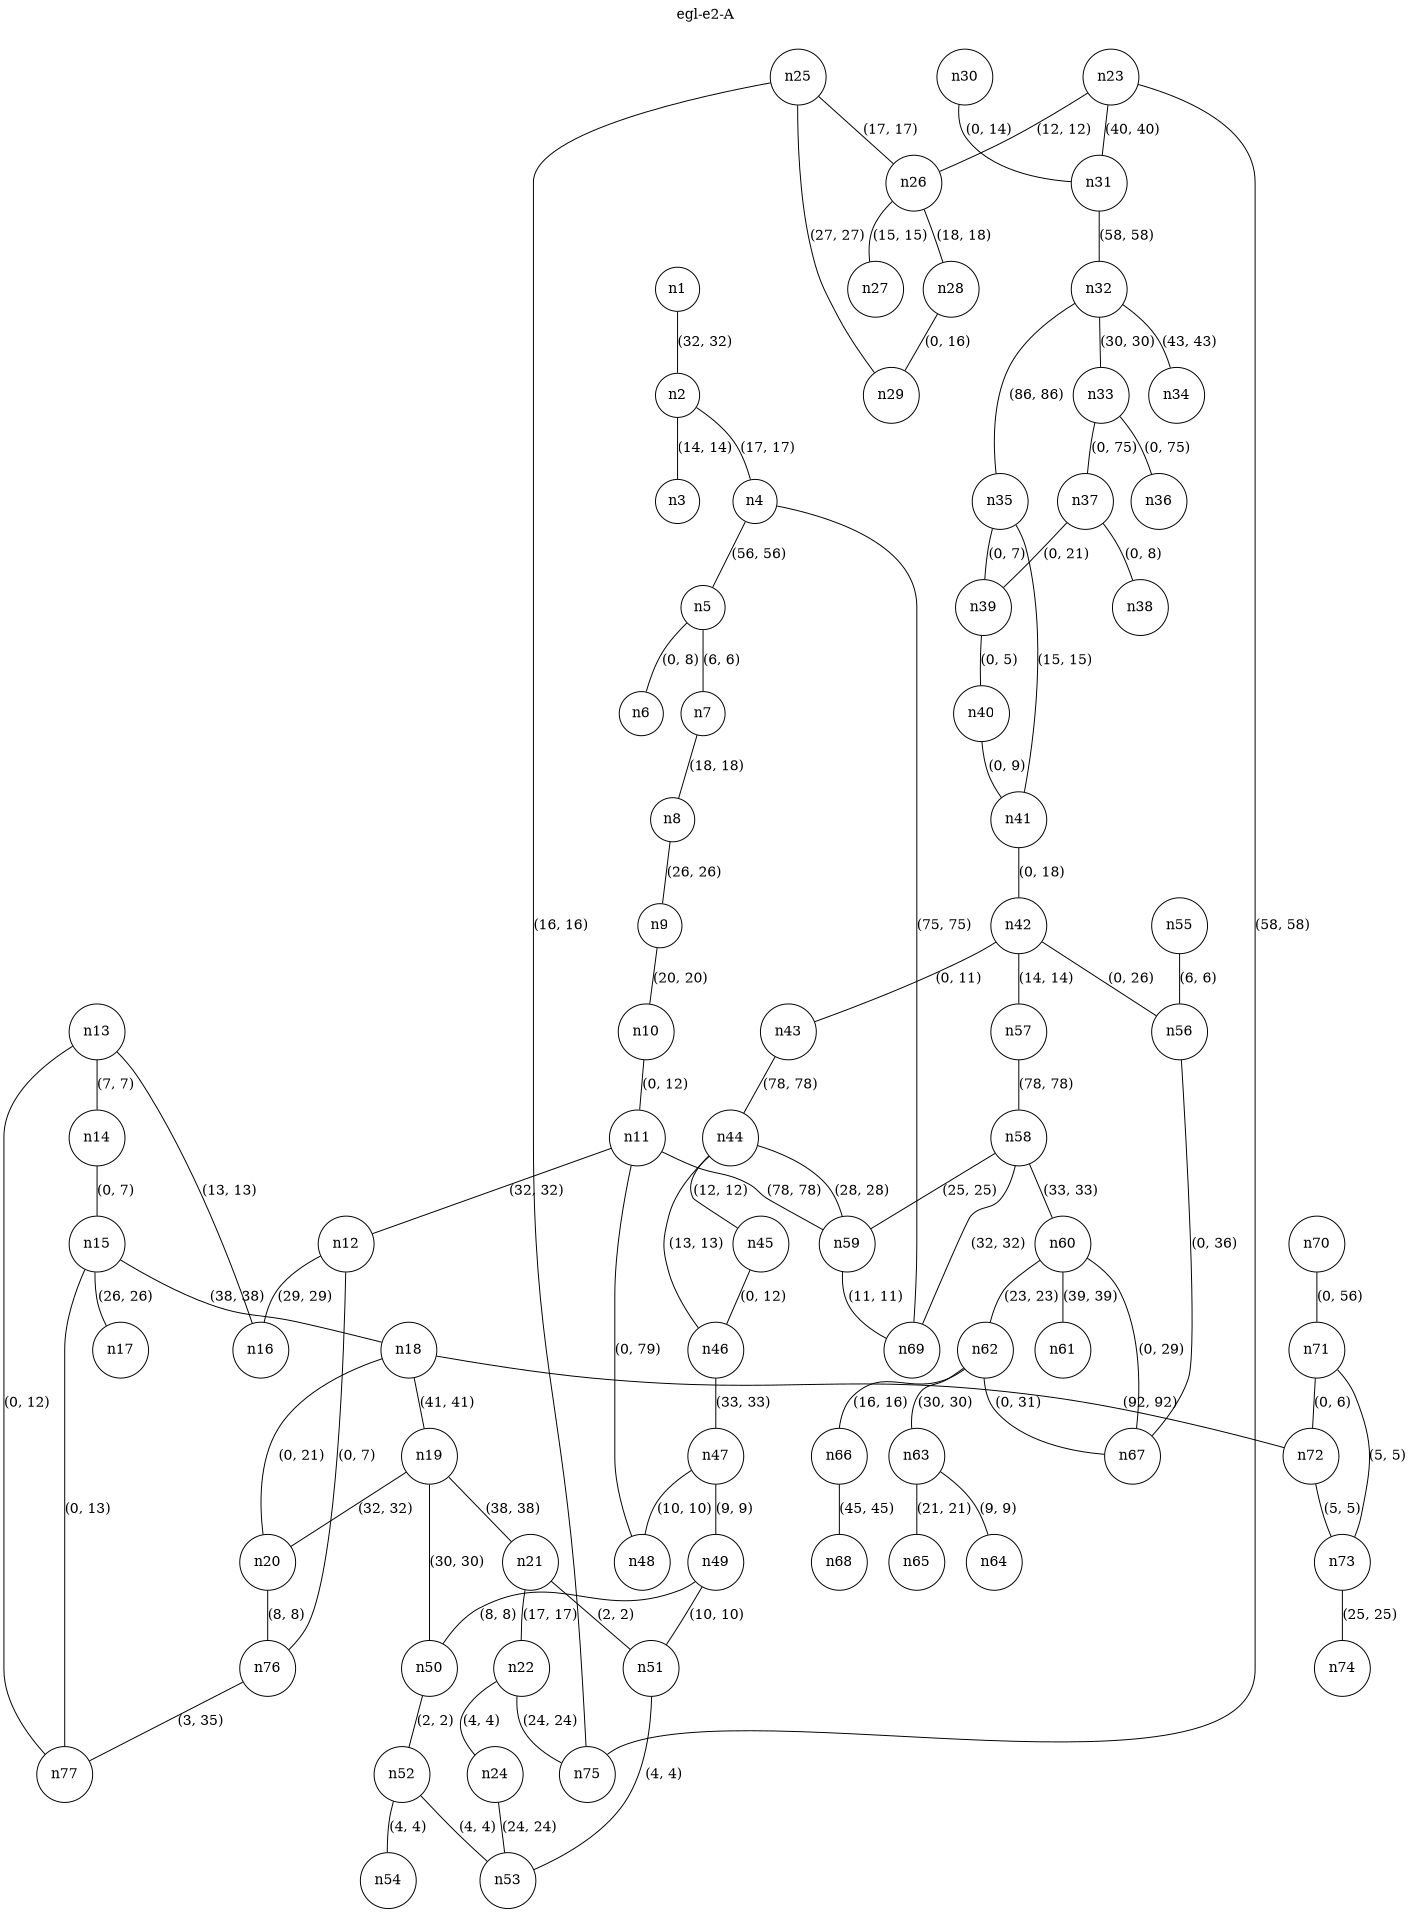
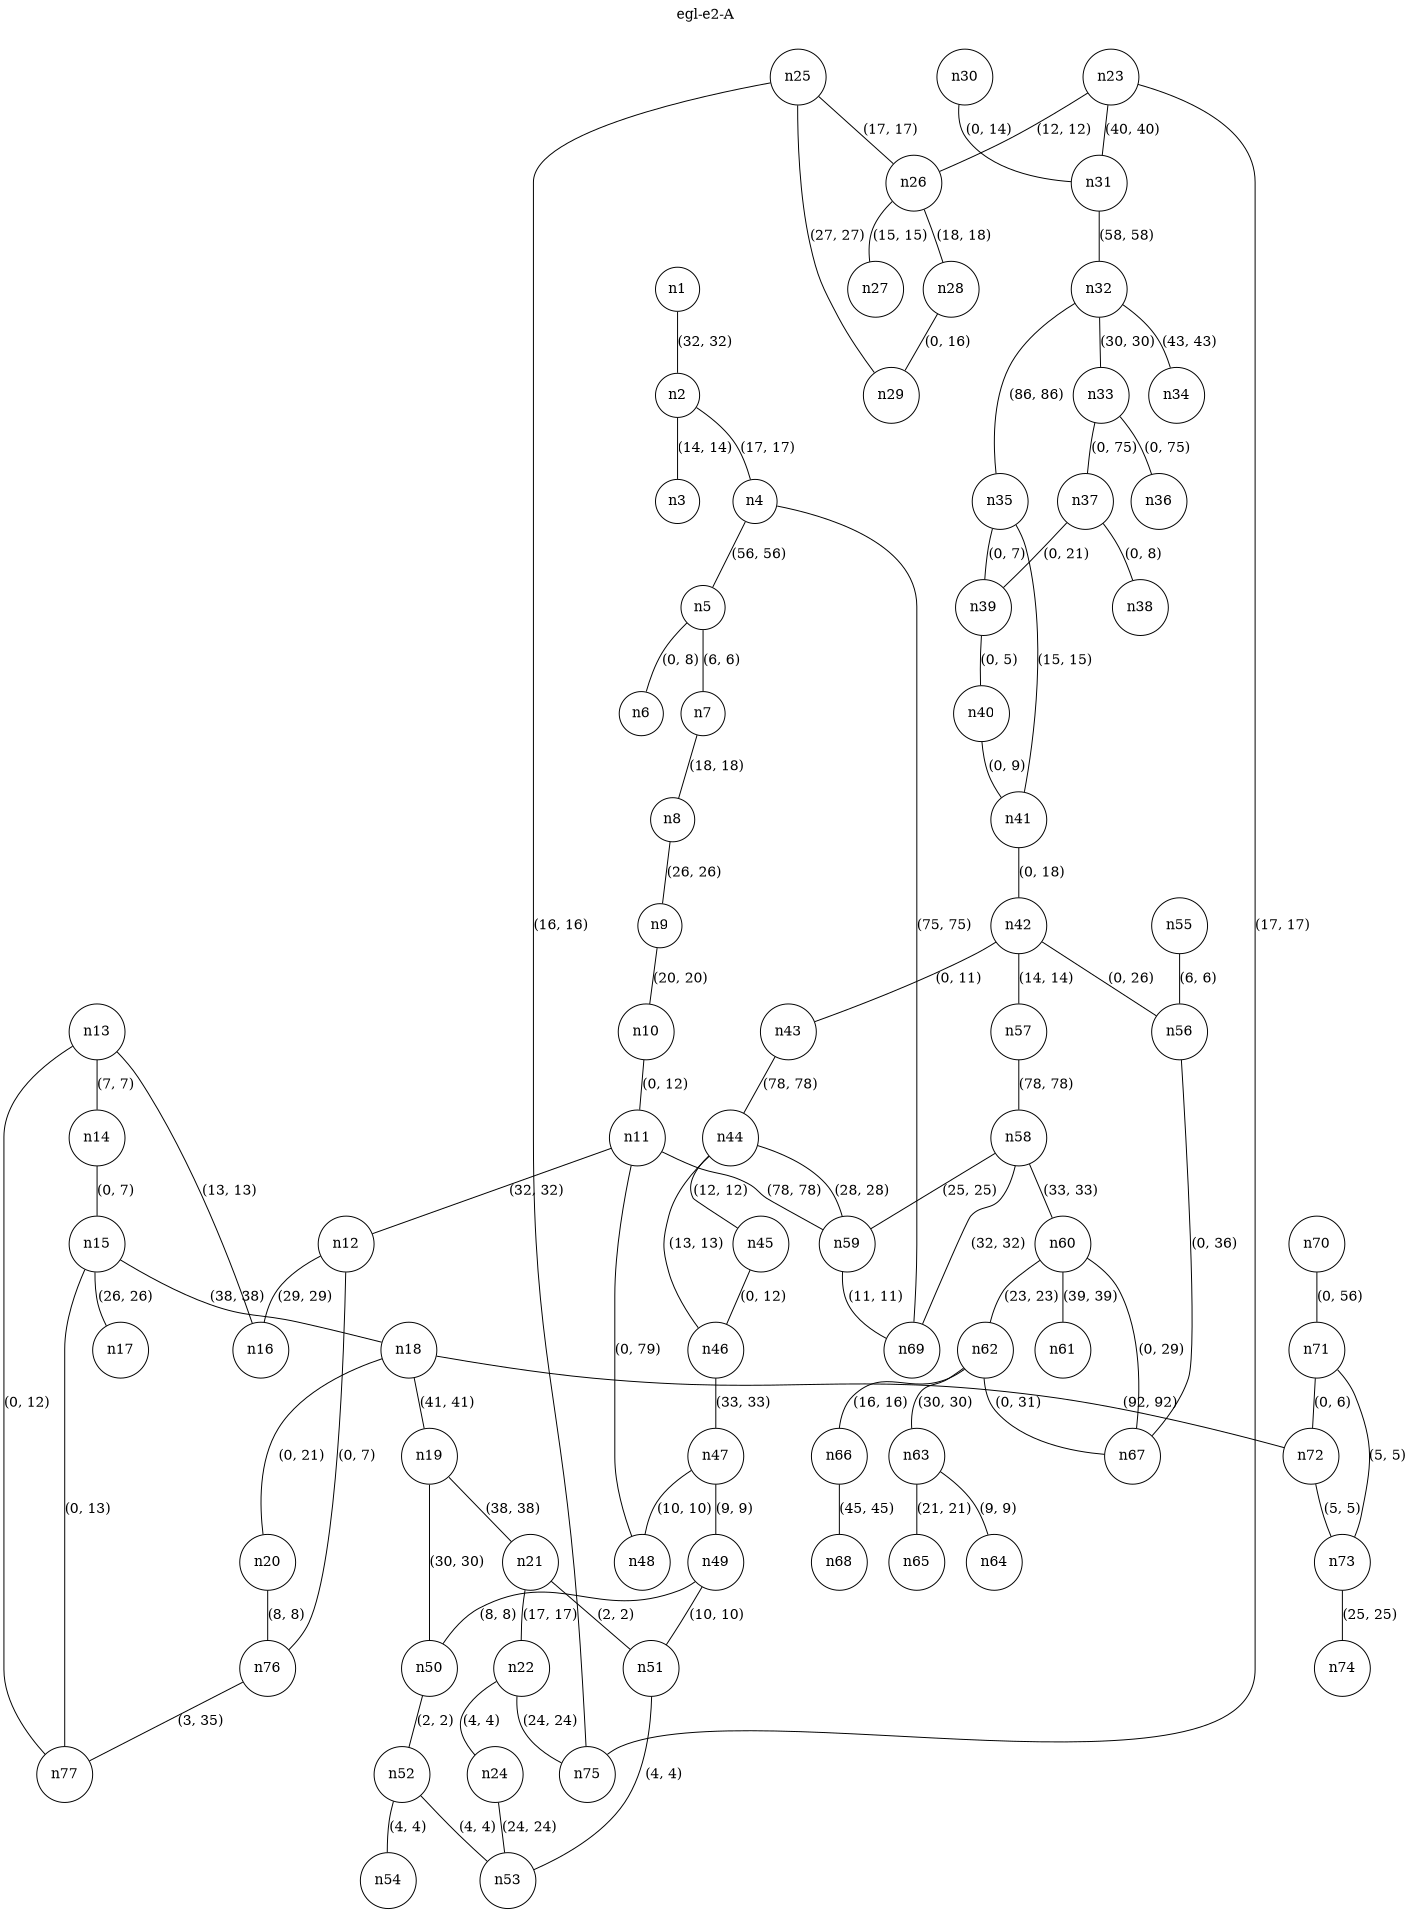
  strict graph {
    label="egl-e2-A"
    labeljust=center
    labelloc=top
    node [shape=circle]
    n1
    n2
    n3
    n4
    n5
    n69
    n6
    n7
    n8
    n9
    n10
    n11
    n12
    n48
    n59
    n16
    n76
    n77
    n13
    n14
    n15
    n17
    n18
    n19
    n20
    n72
    n21
    n50
    n73
    n22
    n51
    n52
    n24
    n75
    n53
    n23
    n26
    n31
    n27
    n28
    n32
    n25
    n29
    n30
    n33
    n34
    n35
    n36
    n37
    n39
    n41
    n38
    n40
    n42
    n43
    n56
    n57
    n44
    n67
    n58
    n45
    n46
    n47
    n49
    n54
    n55
    n60
    n61
    n62
    n63
    n66
    n64
    n65
    n68
    n70
    n71
    n74
    n1 -- n2 [label="(32, 32)"]
    n2 -- n3 [label="(14, 14)"]
    n2 -- n4 [label="(17, 17)"]
    n4 -- n5 [label="(56, 56)"]
    n4 -- n69 [label="(75, 75)"]
    n5 -- n6 [label="(0, 8)"]
    n5 -- n7 [label="(6, 6)"]
    n7 -- n8 [label="(18, 18)"]
    n8 -- n9 [label="(26, 26)"]
    n9 -- n10 [label="(20, 20)"]
    n10 -- n11 [label="(0, 12)"]
    n11 -- n12 [label="(32, 32)"]
    n11 -- n48 [label="(0, 79)"]
    n11 -- n59 [label="(78, 78)"]
    n12 -- n16 [label="(29, 29)"]
    n12 -- n76 [label="(0, 7)"]
    n59 -- n69 [label="(11, 11)"]
    n76 -- n77 [label="(3, 35)"]
    n13 -- n16 [label="(13, 13)"]
    n13 -- n77 [label="(0, 12)"]
    n13 -- n14 [label="(7, 7)"]
    n14 -- n15 [label="(0, 7)"]
    n15 -- n77 [label="(0, 13)"]
    n15 -- n17 [label="(26, 26)"]
    n15 -- n18 [label="(38, 38)"]
    n18 -- n19 [label="(41, 41)"]
    n18 -- n20 [label="(0, 21)"]
    n18 -- n72 [label="(92, 92)"]
-   n19 -- n20 [label="(32, 32)"]
    n19 -- n21 [label="(38, 38)"]
    n19 -- n50 [label="(30, 30)"]
    n20 -- n76 [label="(8, 8)"]
    n72 -- n73 [label="(5, 5)"]
    n21 -- n22 [label="(17, 17)"]
    n21 -- n51 [label="(2, 2)"]
    n50 -- n52 [label="(2, 2)"]
    n73 -- n74 [label="(25, 25)"]
    n22 -- n24 [label="(4, 4)"]
    n22 -- n75 [label="(24, 24)"]
    n51 -- n53 [label="(4, 4)"]
    n52 -- n53 [label="(4, 4)"]
    n52 -- n54 [label="(4, 4)"]
    n24 -- n53 [label="(24, 24)"]
-   n23 -- n75 [label="(58, 58)"]
+   n23 -- n75 [label="(17, 17)"]
    n23 -- n26 [label="(12, 12)"]
    n23 -- n31 [label="(40, 40)"]
    n26 -- n27 [label="(15, 15)"]
    n26 -- n28 [label="(18, 18)"]
    n31 -- n32 [label="(58, 58)"]
    n28 -- n29 [label="(0, 16)"]
    n32 -- n33 [label="(30, 30)"]
    n32 -- n34 [label="(43, 43)"]
    n32 -- n35 [label="(86, 86)"]
    n25 -- n75 [label="(16, 16)"]
    n25 -- n26 [label="(17, 17)"]
    n25 -- n29 [label="(27, 27)"]
    n30 -- n31 [label="(0, 14)"]
    n33 -- n36 [label="(0, 75)"]
    n33 -- n37 [label="(0, 75)"]
    n35 -- n39 [label="(0, 7)"]
    n35 -- n41 [label="(15, 15)"]
    n37 -- n39 [label="(0, 21)"]
    n37 -- n38 [label="(0, 8)"]
    n39 -- n40 [label="(0, 5)"]
    n41 -- n42 [label="(0, 18)"]
    n40 -- n41 [label="(0, 9)"]
    n42 -- n43 [label="(0, 11)"]
    n42 -- n56 [label="(0, 26)"]
    n42 -- n57 [label="(14, 14)"]
    n43 -- n44 [label="(78, 78)"]
    n56 -- n67 [label="(0, 36)"]
    n57 -- n58 [label="(78, 78)"]
    n44 -- n59 [label="(28, 28)"]
    n44 -- n45 [label="(12, 12)"]
    n44 -- n46 [label="(13, 13)"]
    n58 -- n69 [label="(32, 32)"]
    n58 -- n59 [label="(25, 25)"]
    n58 -- n60 [label="(33, 33)"]
    n45 -- n46 [label="(0, 12)"]
    n46 -- n47 [label="(33, 33)"]
    n47 -- n48 [label="(10, 10)"]
    n47 -- n49 [label="(9, 9)"]
    n49 -- n50 [label="(8, 8)"]
    n49 -- n51 [label="(10, 10)"]
    n55 -- n56 [label="(6, 6)"]
    n60 -- n67 [label="(0, 29)"]
    n60 -- n61 [label="(39, 39)"]
    n60 -- n62 [label="(23, 23)"]
    n62 -- n67 [label="(0, 31)"]
    n62 -- n63 [label="(30, 30)"]
    n62 -- n66 [label="(16, 16)"]
    n63 -- n64 [label="(9, 9)"]
    n63 -- n65 [label="(21, 21)"]
    n66 -- n68 [label="(45, 45)"]
    n70 -- n71 [label="(0, 56)"]
    n71 -- n72 [label="(0, 6)"]
    n71 -- n73 [label="(5, 5)"]
  }
